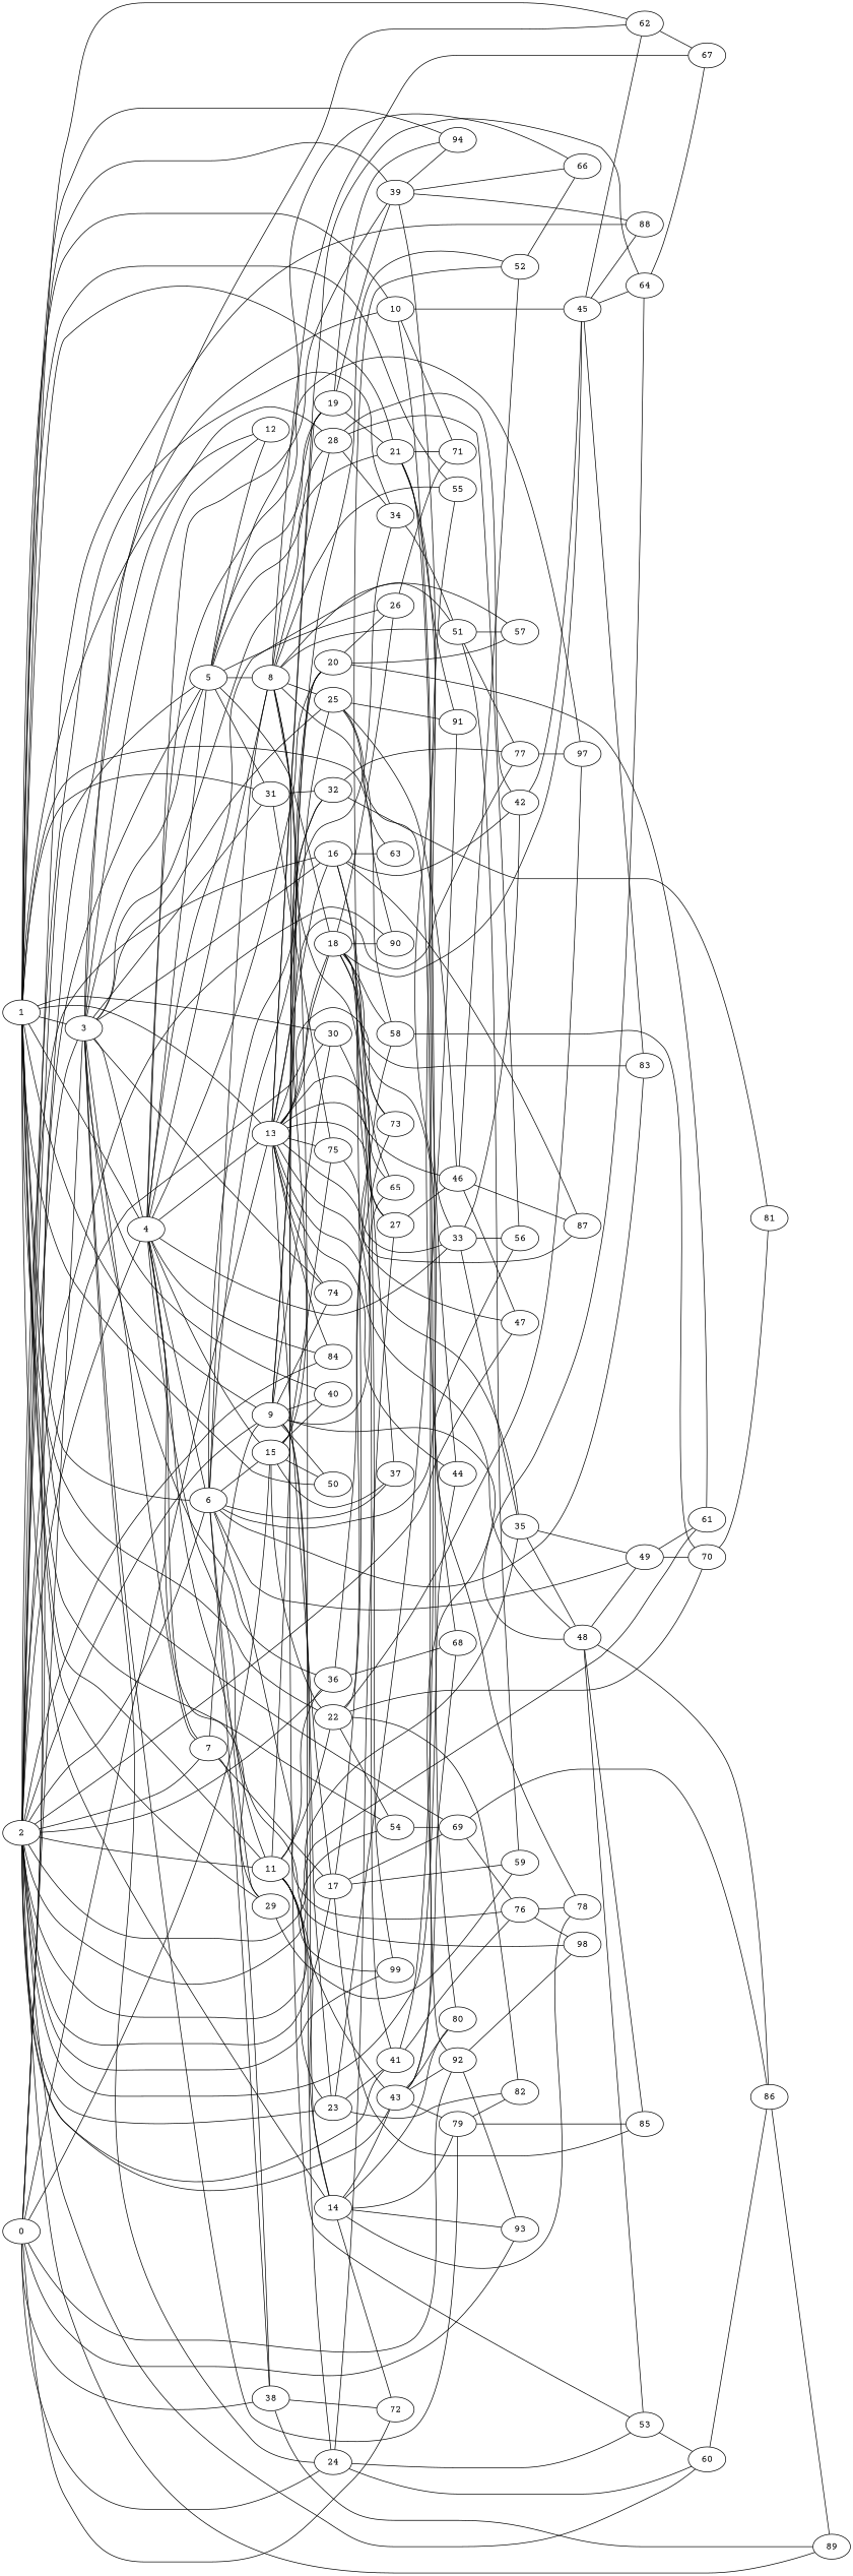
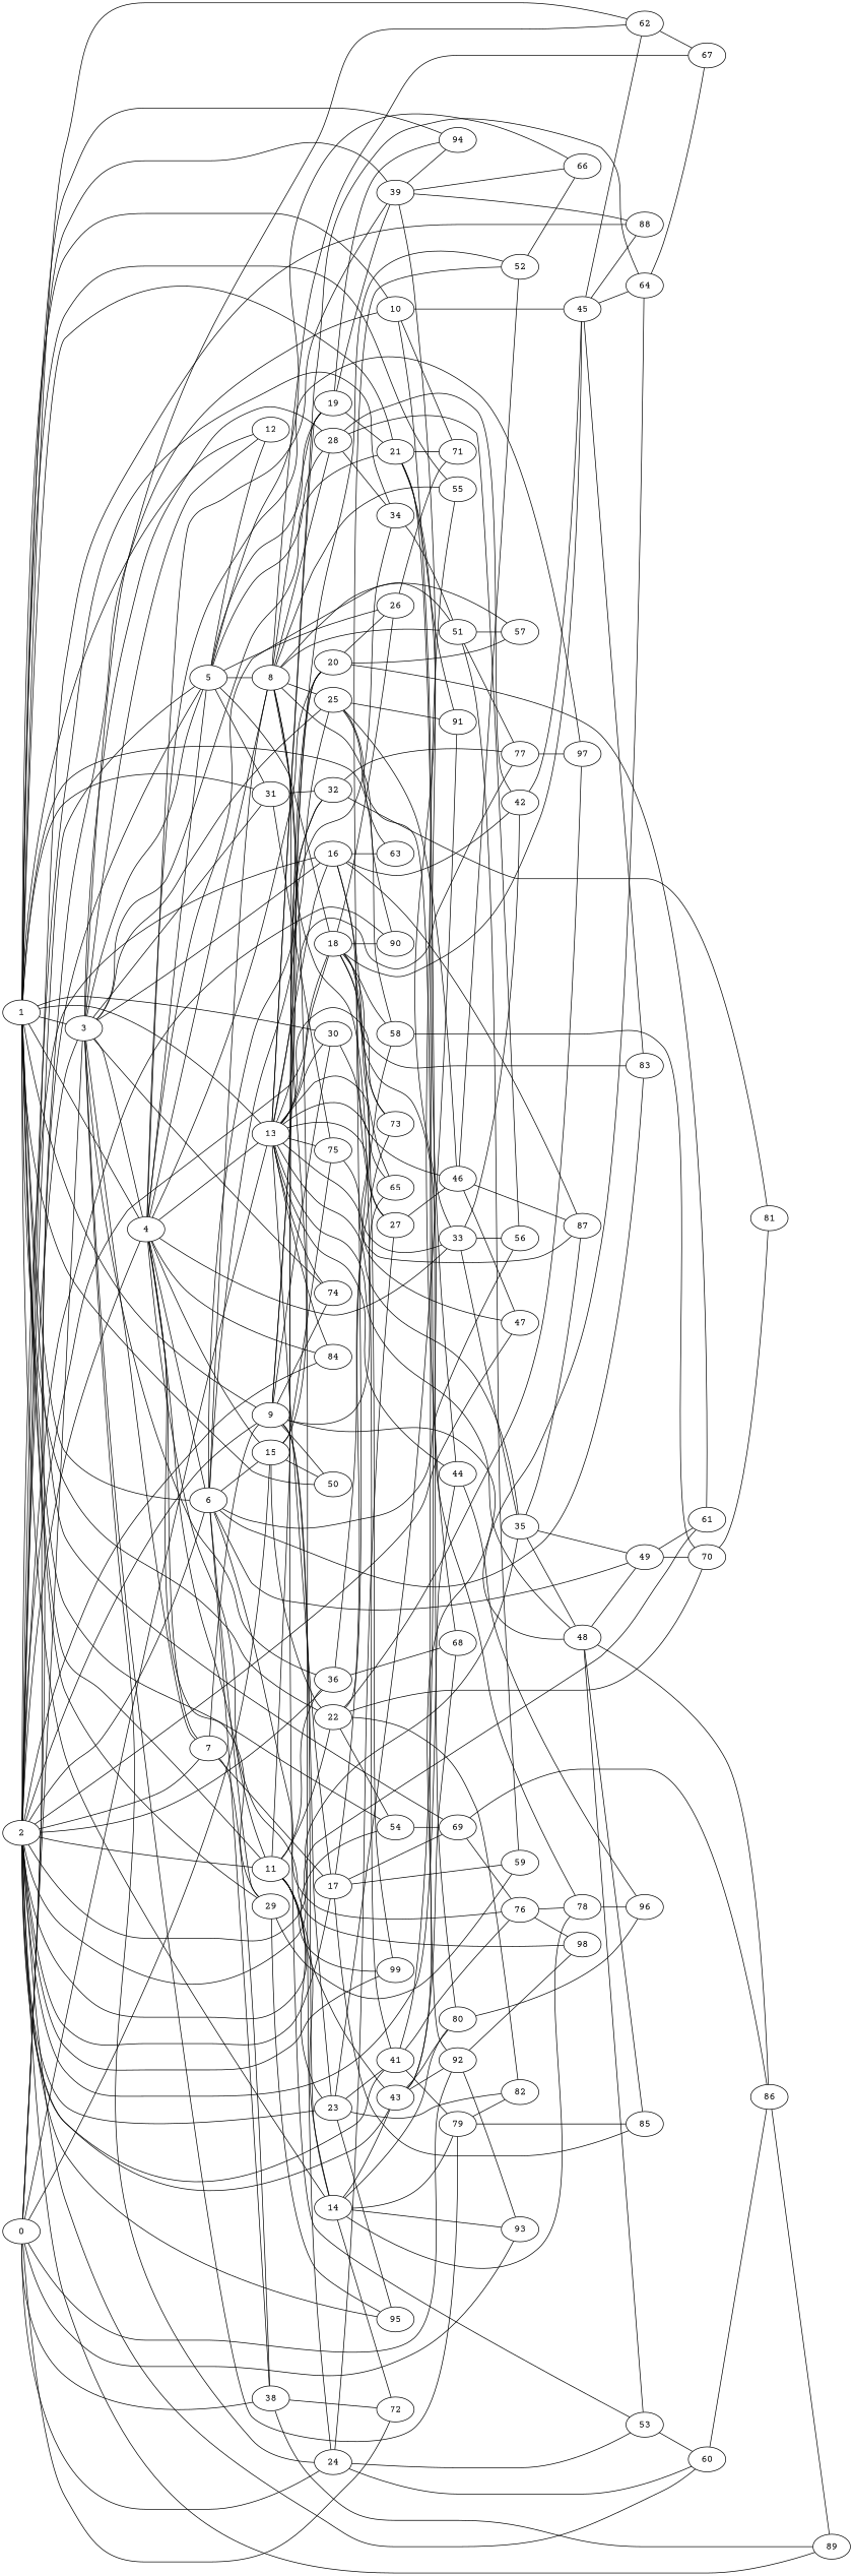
  strict graph {
    fontname="Courier Prime"
    rankdir=LR
    node [fontname="Courier Prime"]
    edge [fontname="Courier Prime" is_available=True prob=1.0]
    0
    3
    5
    10
    13
    15
    24
    38
    72
    92
    93
    4
    12
    21
    31
    62
    7
    16
    36
    25
    28
-   40
    74
    79
    18
    8
    19
    26
    66
    45
    68
    71
    30
    17
    35
    44
    47
    84
    33
    32
    48
    65
    27
    64
    73
    75
    77
    22
    50
    34
-   37
    60
    53
    89
    98
    1
    6
    9
    11
    14
    29
    39
    54
    55
    58
    69
    94
    20
    51
    97
    49
    56
    76
    83
    23
    52
    43
    99
    78
    80
    91
    70
    82
+   95
    59
    46
    88
    67
    86
    2
    41
    61
    90
    42
    63
    87
    85
+   96
    57
    81
    0 -- 3 [prob=0.930177222367]
    0 -- 5 [prob=0.387252851668]
    0 -- 10 [prob=0.11095288002]
    0 -- 13 [prob=0.273180757453]
    0 -- 15 [prob=0.298308122997]
    0 -- 24 [prob=0.0576227605955]
    0 -- 38 [prob=0.435304501383]
    0 -- 72
    0 -- 92 [prob=0.388720874593]
    0 -- 93 [prob=0.982016137736]
    3 -- 5 [prob=0.0280186867863]
    3 -- 24 [prob=0.0382001002242]
    3 -- 4 [prob=0.278088235203]
    3 -- 12
    3 -- 21
    3 -- 31
    3 -- 62 [prob=0.536598827713]
    3 -- 7
    3 -- 16 [prob=0.54402763828]
    3 -- 36 [prob=0.213643470775]
    3 -- 25 [prob=0.818407356136]
    3 -- 28
-   3 -- 40 [prob=0.680604988996]
    3 -- 74
    3 -- 79 [prob=0.198556944847]
    5 -- 12 [prob=0.258034492323]
    5 -- 31
    5 -- 28 [prob=0.627751323851]
    5 -- 18 [prob=0.423247221247]
    5 -- 8
    5 -- 19 [prob=0.220807039856]
    5 -- 26 [prob=0.776329207135]
    5 -- 66 [prob=0.22299912698]
    10 -- 45 [prob=0.324301313634]
    10 -- 68 [prob=0.122172369754]
    10 -- 71
    13 -- 16 [prob=0.546605429811]
    13 -- 74 [prob=0.398713572469]
    13 -- 18
    13 -- 19
    13 -- 30 [prob=0.38076748599]
    13 -- 17 [prob=0.895019594162]
    13 -- 35
    13 -- 44 [prob=0.188053689642]
    13 -- 47 [prob=0.49901527701]
    13 -- 84 [prob=0.327249294402]
    13 -- 33
    13 -- 32
    13 -- 48
    13 -- 65
    13 -- 27 [prob=0.674726928872]
    13 -- 64
    13 -- 73 [prob=0.666890054311]
    13 -- 75 [prob=0.568939523962]
    13 -- 77
-   15 -- 40 [prob=0.626197338986]
    15 -- 75 [prob=0.581185079521]
    15 -- 22 [prob=0.360868560027]
    15 -- 50 [prob=0.491989755176]
    15 -- 34 [prob=0.165625751702]
-   15 -- 37 [prob=0.251525350509]
    24 -- 27 [prob=0.995138751204]
    24 -- 60 [prob=0.713637770868]
    24 -- 53 [prob=0.65561594947]
    38 -- 72 [prob=0.0303962089706]
    38 -- 89
    92 -- 93
    92 -- 98 [prob=0.33641464106]
    4 -- 5 [prob=0.863000137202]
    4 -- 13 [prob=0.254093441011]
    4 -- 15 [prob=0.975380270071]
    4 -- 7 [prob=0.218051324424]
    4 -- 8 [prob=0.244389882521]
    4 -- 84 [prob=0.125568208655]
    4 -- 33 [prob=0.707670728019]
    4 -- 98 [prob=0.808635707816]
    4 -- 6
    4 -- 11
    4 -- 29
    4 -- 39 [prob=0.851804769592]
    4 -- 20 [prob=0.12915642072]
    4 -- 51 [prob=0.906832569883]
    4 -- 97 [prob=0.687677442652]
    21 -- 71
    21 -- 33 [prob=0.303368037761]
    21 -- 80
    21 -- 91 [prob=0.767167691631]
    31 -- 32 [prob=0.950027151959]
    31 -- 75 [prob=0.88113010518]
    62 -- 67
    7 -- 38 [prob=0.400962004434]
    7 -- 17
    7 -- 9
    16 -- 65 [prob=0.882155648671]
    16 -- 27
    16 -- 42 [prob=0.953339814464]
    16 -- 63
    16 -- 87 [prob=0.672334101379]
    36 -- 68
    36 -- 73 [prob=0.532445121657]
    25 -- 92 [prob=0.542761805458]
    25 -- 91
    25 -- 46 [prob=0.183383234796]
    25 -- 63 [prob=0.375900578814]
    28 -- 34 [prob=0.0761017781376]
    28 -- 56 [prob=0.745277477162]
    28 -- 42 [prob=0.239035784845]
    79 -- 82
    79 -- 85 [prob=0.839237221053]
    18 -- 26
    18 -- 45 [prob=0.807336902151]
    18 -- 73
-   18 -- 37 [prob=0.923892740336]
    18 -- 58 [prob=0.588168917222]
    18 -- 83 [prob=0.323044201057]
    18 -- 99 [prob=0.387919144058]
    18 -- 78
    18 -- 90 [prob=0.303286775516]
    8 -- 24 [prob=0.839963065009]
    8 -- 25 [prob=0.884382216543]
    8 -- 28 [prob=0.24364349007]
    8 -- 19
    8 -- 53
    8 -- 55 [prob=0.956853153155]
    8 -- 51 [prob=0.0180255684158]
    8 -- 67 [prob=0.246494979144]
    8 -- 41 [prob=0.560213871304]
    8 -- 90
    8 -- 57
    19 -- 21 [prob=0.737118292431]
    19 -- 39 [prob=0.753061020346]
    19 -- 94
    26 -- 71 [prob=0.965605565586]
    45 -- 62
    45 -- 64
    45 -- 83 [prob=0.988976282998]
    45 -- 88 [prob=0.64697339846]
    30 -- 46 [prob=0.760521812384]
    17 -- 58 [prob=0.286576995994]
    17 -- 69 [prob=0.670263385464]
    17 -- 59 [prob=0.66127505402]
    17 -- 85 [prob=0.48103136496]
    35 -- 48 [prob=0.412078032733]
    35 -- 49
+   35 -- 87 [prob=0.926996403667]
+   44 -- 96 [prob=0.706820900656]
    33 -- 35 [prob=0.050433773714]
    33 -- 56 [prob=0.446652086224]
    33 -- 42 [prob=0.91777912174]
    32 -- 77 [prob=0.276180560448]
    32 -- 81 [prob=0.342343367328]
    48 -- 53 [prob=0.0210570406396]
    48 -- 49
    48 -- 86 [prob=0.294725303297]
    48 -- 85 [prob=0.61106689304]
    27 -- 46 [prob=0.486049461138]
    64 -- 67 [prob=0.494240917291]
    75 -- 87 [prob=0.354138340837]
    77 -- 97 [prob=0.274433452226]
    22 -- 54 [prob=0.567410488577]
    22 -- 97 [prob=0.796782358895]
    22 -- 52 [prob=0.524822008677]
    22 -- 70
    22 -- 82 [prob=0.984070565517]
    34 -- 51 [prob=0.402481691522]
    60 -- 86 [prob=0.883640933291]
    53 -- 60 [prob=0.330051073886]
    1 -- 3 [prob=0.998069185595]
    1 -- 10 [prob=0.41219212784]
    1 -- 13 [prob=0.828122852135]
    1 -- 4 [prob=0.372053298589]
    1 -- 12
    1 -- 21 [prob=0.910688406109]
    1 -- 31 [prob=0.686736635395]
    1 -- 62 [prob=0.926812015915]
    1 -- 30 [prob=0.815994626031]
    1 -- 22
    1 -- 50 [prob=0.613073757154]
    1 -- 6 [prob=0.134003582793]
    1 -- 9 [prob=0.89621927828]
    1 -- 11 [prob=0.709097120339]
    1 -- 14 [prob=0.497716339697]
    1 -- 29 [prob=0.39611807496]
    1 -- 39 [prob=0.982709023377]
    1 -- 54 [prob=0.380837988279]
    1 -- 55
    1 -- 58
    1 -- 69 [prob=0.569016547946]
    1 -- 94 [prob=0.338079334685]
    6 -- 15 [prob=0.0360899578948]
    6 -- 38
    6 -- 25
    6 -- 8 [prob=0.678939336832]
    6 -- 32
-   6 -- 37
    6 -- 29 [prob=0.345916407195]
    6 -- 49
    6 -- 56 [prob=0.180469443983]
    6 -- 76 [prob=0.00951736335581]
    6 -- 83 [prob=0.430048843127]
-   9 -- 40 [prob=0.305174549452]
    9 -- 74 [prob=0.818100956091]
    9 -- 30
    9 -- 48 [prob=0.338812751323]
    9 -- 65 [prob=0.284881271658]
    9 -- 50 [prob=0.51876382105]
    9 -- 14 [prob=0.393022510132]
    9 -- 20 [prob=0.934476549632]
    9 -- 23
    9 -- 52 [prob=0.0637539715485]
    11 -- 36 [prob=0.35539189794]
    11 -- 22 [prob=0.679204726505]
    11 -- 14 [prob=0.637387704679]
    11 -- 20 [prob=0.294583391284]
    11 -- 23 [prob=0.960572334088]
    11 -- 43 [prob=0.0883952014051]
    11 -- 99 [prob=0.300573458652]
    14 -- 72 [prob=0.0614597711744]
    14 -- 93
    14 -- 79 [prob=0.329945280241]
    14 -- 43 [prob=0.57758881929]
    14 -- 78 [prob=0.334688313987]
    14 -- 80 [prob=0.961463017755]
+   29 -- 95 [prob=0.791267314594]
    29 -- 59 [prob=0.42672706662]
    39 -- 66
    39 -- 44 [prob=0.641828138999]
    39 -- 94 [prob=0.24805104265]
    39 -- 88 [prob=0.444250940813]
    54 -- 69 [prob=0.167631721043]
    58 -- 70 [prob=0.838833289376]
    69 -- 76
    69 -- 86
    20 -- 26 [prob=0.180502458514]
    20 -- 61
    20 -- 57 [prob=0.300556418026]
    51 -- 77 [prob=0.117989562574]
    51 -- 59 [prob=0.00835777177165]
    51 -- 57
    49 -- 70
    49 -- 61 [prob=0.171382619966]
    76 -- 98 [prob=0.925145170195]
    76 -- 78 [prob=0.817762645784]
    23 -- 91 [prob=0.362709218165]
    23 -- 82 [prob=0.244512766761]
+   23 -- 95 [prob=0.350811955173]
    23 -- 41 [prob=0.774690085814]
    52 -- 66 [prob=0.348805216233]
    43 -- 92 [prob=0.756919609268]
    43 -- 68 [prob=0.711322033238]
    43 -- 64 [prob=0.877252603059]
    43 -- 80
+   78 -- 96 [prob=0.511363862725]
+   80 -- 96
    70 -- 81 [prob=0.0564217228359]
    46 -- 47 [prob=0.174135430139]
    46 -- 52 [prob=0.739084318379]
    46 -- 87
    86 -- 89 [prob=0.057117635938]
    2 -- 3 [prob=0.979521599259]
    2 -- 5 [prob=0.230197268513]
    2 -- 4 [prob=0.664762012206]
    2 -- 7
    2 -- 16
    2 -- 36 [prob=0.292524165183]
    2 -- 18 [prob=0.254333820223]
    2 -- 17
    2 -- 35 [prob=0.978811693016]
    2 -- 44
    2 -- 47
    2 -- 84
    2 -- 34 [prob=0.740111296622]
    2 -- 60
    2 -- 89
    2 -- 6 [prob=0.811276361286]
    2 -- 9 [prob=0.545084182943]
    2 -- 11
    2 -- 54
    2 -- 23 [prob=0.973410646488]
    2 -- 43
    2 -- 99
+   2 -- 95 [prob=0.958146488993]
    2 -- 88
    2 -- 41
    2 -- 61 [prob=0.882964147598]
    2 -- 90 [prob=0.125205472632]
-   43 -- 79 [prob=0.926591311605]
+   41 -- 79 [prob=0.926591311605]
    41 -- 55 [prob=0.664865788553]
    41 -- 76 [prob=0.93677200739]
    42 -- 45 [prob=0.236402375085]
  }
